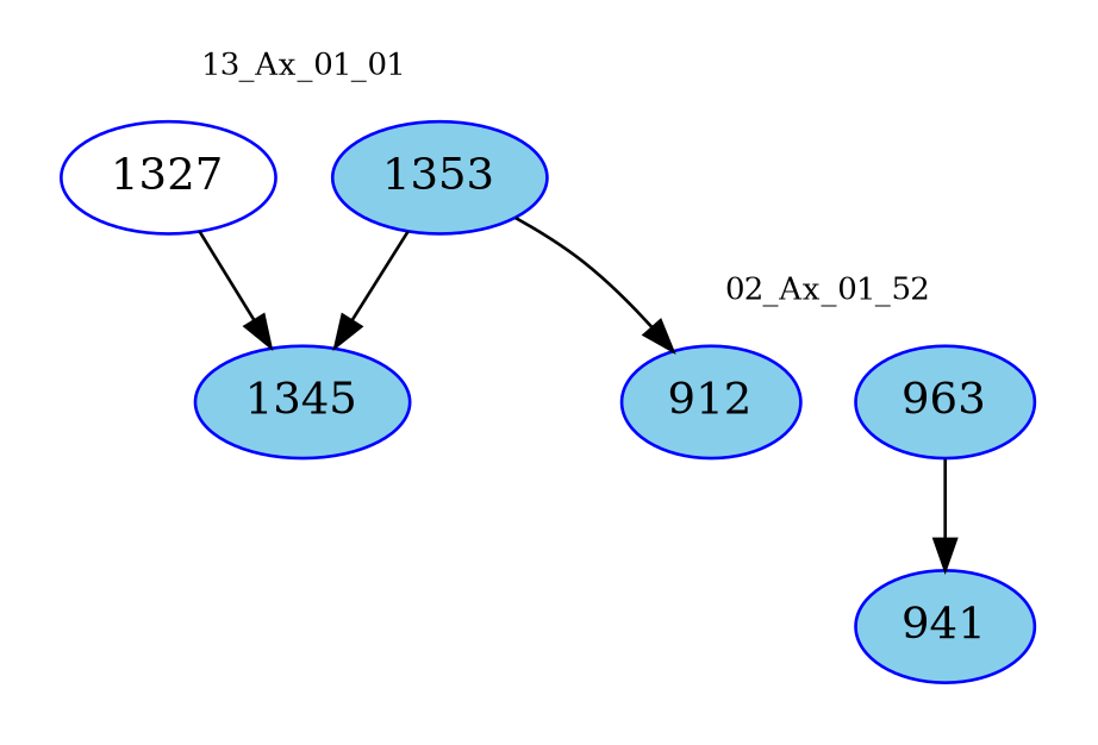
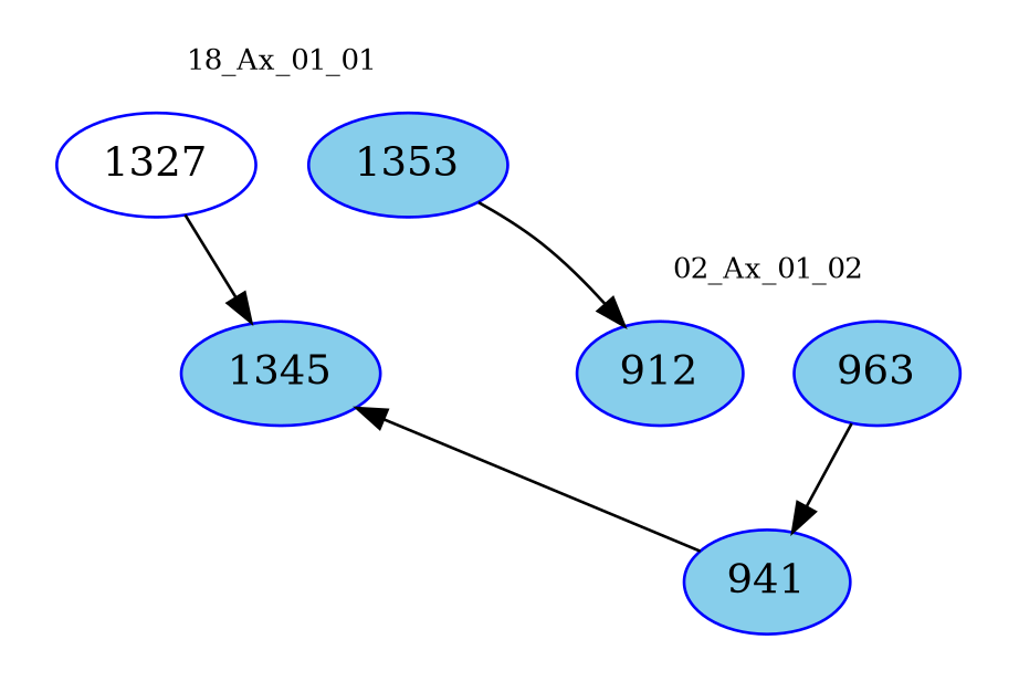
  digraph {
    node [color=blue fillcolor=skyblue style=filled]
    edge [color=black]
    n1 [label=1353]
    n2 [label=1345]
    n3 [fillcolor=white label=1327]
    n4 [label=963]
    n5 [label=941]
    n6 [label=912]
    subgraph cluster_1 {
      color=white
      fontsize=10
-     label="13_Ax_01_01"
+     label="18_Ax_01_01"
      n1
      n2
      n3
    }
    subgraph cluster_2 {
      color=white
      fontsize=10
-     label="02_Ax_01_52"
+     label="02_Ax_01_02"
      n4
      n5
      n6
    }
-   n1 -> n2
+   n5 -> n2
    n1 -> n6
    n3 -> n2
    n4 -> n5
  }
